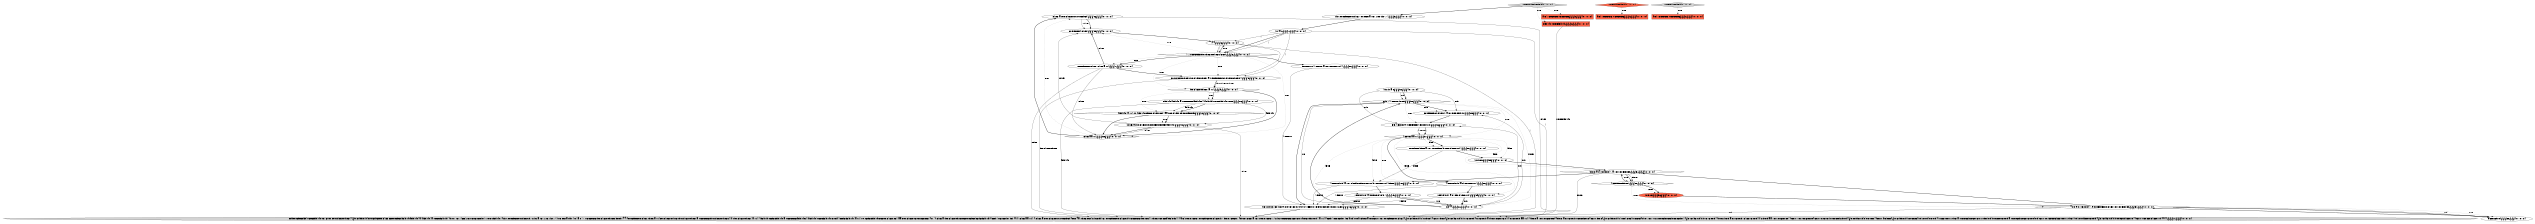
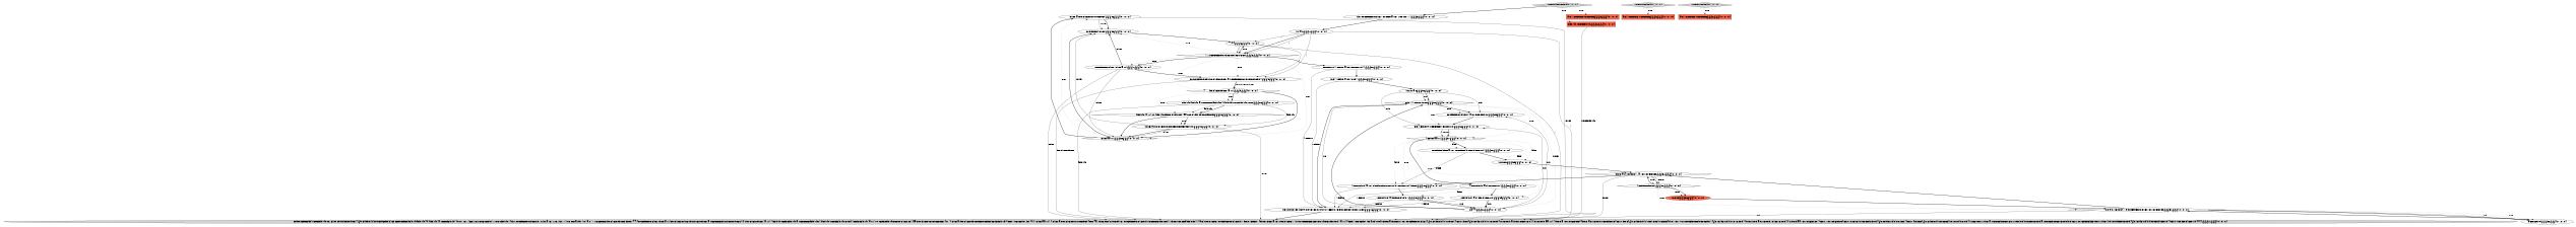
  digraph {
    fontname="DejaVu Sans"
    node [fillcolor=white fontname="DejaVu Sans" shape=ellipse style=filled]
    edge [fontname="DejaVu Sans" style=bold]
    n1 [label="values = DocValues.emptySortedSet()@@@16@@@['0', '0', '1']"]
    n2 [label="toMerge.add(values)@@@18@@@['0', '0', '1']"]
    n3 [fillcolor=lightgray label="addSortedSetField(mergeFieldInfo,new EmptyDocValuesProducer(){@Override public SortedSetDocValues getSortedSet(FieldInfo fieldInfo){if (fieldInfo != mergeFieldInfo) {throw new IllegalArgumentException(\"wrong FieldInfo\")}List<SortedSetDocValuesSub> subs = new ArrayList<>()long cost = 0for (int i = 0 i < mergeState.docValuesProducers.length i++){SortedSetDocValues values = nullDocValuesProducer docValuesProducer = mergeState.docValuesProducers(i(if (docValuesProducer != null) {FieldInfo readerFieldInfo = mergeState.fieldInfos(i(.fieldInfo(mergeFieldInfo.name)if (readerFieldInfo != null && readerFieldInfo.getDocValuesType() == DocValuesType.SORTED_SET) {try {values = docValuesProducer.getSortedSet(readerFieldInfo)}catch (IOException ioe) }}if (values == null) {values = DocValues.emptySortedSet()}cost += values.cost()subs.add(new SortedSetDocValuesSub(mergeState.docMaps(i(,values,map.getGlobalOrds(i)))}final DocIDMerger<SortedSetDocValuesSub> docIDMergertry {docIDMerger = new DocIDMerger<>(subs,mergeState.segmentInfo.getIndexSort() != null)}catch (IOException ioe) final long finalCost = costreturn new SortedSetDocValues(){@Override public int docID(){return docID}@Override public int nextDoc(){currentSub = docIDMerger.next()if (currentSub == null) {docID = NO_MORE_DOCS}{docID = currentSub.mappedDocID}return docID}@Override public int advance(int target){throw new UnsupportedOperationException()}@Override public long nextOrd(){long subOrd = currentSub.values.nextOrd()if (subOrd == NO_MORE_ORDS) {return NO_MORE_ORDS}return currentSub.map.get(subOrd)}@Override public long cost(){return finalCost}@Override public BytesRef lookupOrd(long ord){int segmentNumber = map.getFirstSegmentNumber(ord)long segmentOrd = map.getFirstSegmentOrd(ord)return toMerge.get(segmentNumber).lookupOrd(segmentOrd)}@Override public long getValueCount(){return map.getValueCount()}}}})@@@47@@@['0', '0', '1']"]
    n4 [label="i++@@@6@@@['0', '0', '1']"]
    n5 [label="int sub = 0@@@22@@@['0', '0', '1']"]
    n6 [label="sub < liveTerms.length@@@23@@@['0', '0', '1']" shape=diamond]
    n7 [label="SortedSetDocValues dv = toMerge.get(sub)@@@25@@@['0', '0', '1']"]
    n8 [label="Bits liveDocs = mergeState.liveDocs(sub(@@@26@@@['0', '0', '1']"]
    n9 [label="sub++@@@24@@@['0', '0', '1']"]
    n10 [label="final OrdinalMap map = OrdinalMap.build(this,liveTerms,weights,PackedInts.COMPACT)@@@46@@@['0', '0', '1']"]
    n11 [label="liveDocs == null@@@27@@@['0', '0', '1']" shape=diamond]
    n12 [label="weights(sub( = dv.getValueCount()@@@29@@@['0', '0', '1']"]
    n13 [label="i < mergeState.docValuesProducers.length@@@5@@@['0', '0', '1']" shape=diamond]
    n14 [label="DocValuesProducer docValuesProducer = mergeState.docValuesProducers(i(@@@8@@@['0', '0', '1']"]
    n15 [label="int i = 0@@@4@@@['0', '0', '1']"]
    n16 [label="TermsEnum liveTerms = new TermsEnum((((@@@20@@@['0', '0', '1']"]
    n17 [label="values == null@@@15@@@['0', '0', '1']" shape=diamond]
    n18 [label="SortedSetDocValues values = null@@@7@@@['0', '0', '1']"]
    n19 [label="docValuesProducer != null@@@9@@@['0', '0', '1']" shape=diamond]
-   n20 [fillcolor=tomato label="mergeSortedField['1', '0', '0']" shape=diamond]
+   n20 [fillcolor=lightgray label="mergeSortedField['1', '0', '0']" shape=diamond]
    n21 [fillcolor=tomato label="final MergeState mergeState@@@2@@@['1', '0', '0']" shape=box]
    n22 [fillcolor=lightgray label="mergeSortedField['0', '1', '0']" shape=diamond]
    n23 [fillcolor=tomato label="final MergeState mergeState@@@2@@@['0', '1', '0']" shape=box]
    n24 [label="liveTerms(sub( = new BitsFilteredTermsEnum(dv.termsEnum(),bitset)@@@42@@@['0', '0', '1']"]
    n25 [label="weights(sub( = bitset.cardinality()@@@43@@@['0', '0', '1']"]
    n26 [label="(docID = dv.nextDoc()) != NO_MORE_DOCS@@@34@@@['0', '0', '1']" shape=diamond]
    n27 [label="int docID@@@33@@@['0', '0', '1']"]
    n28 [label="LongBitSet bitset = new LongBitSet(dv.getValueCount())@@@32@@@['0', '0', '1']"]
    n29 [label="liveTerms(sub( = dv.termsEnum()@@@28@@@['0', '0', '1']"]
    n30 [label="List<SortedSetDocValues> toMerge = new ArrayList<>()@@@3@@@['0', '0', '1']"]
+   n31 [label="long(( weights = new long((((@@@21@@@['0', '0', '1']"]
    n32 [label="values = docValuesProducer.getSortedSet(fieldInfo)@@@12@@@['0', '0', '1']"]
    n33 [label="liveDocs.get(docID)@@@35@@@['0', '0', '1']" shape=diamond]
    n34 [fillcolor=tomato label="long ord@@@36@@@['0', '0', '1']"]
    n35 [label="(ord = dv.nextOrd()) != SortedSetDocValues.NO_MORE_ORDS@@@37@@@['0', '0', '1']" shape=diamond]
    n36 [label="bitset.set(ord)@@@38@@@['0', '0', '1']"]
    n37 [label="FieldInfo fieldInfo = mergeState.fieldInfos(i(.fieldInfo(mergeFieldInfo.name)@@@10@@@['0', '0', '1']"]
    n38 [label="fieldInfo != null && fieldInfo.getDocValuesType() == DocValuesType.SORTED_SET@@@11@@@['0', '0', '1']" shape=diamond]
    n39 [fillcolor=tomato label="FieldInfo mergeFieldInfo@@@2@@@['0', '0', '1']" shape=box]
    n40 [fillcolor=lightgray label="mergeSortedSetField['0', '0', '1']" shape=diamond]
    n41 [fillcolor=tomato label="final MergeState mergeState@@@2@@@['0', '0', '1']" shape=box]
    n1 -> n2 [label=values style=solid]
    n1 -> n2
    n1 -> n3 [label=values style=solid]
    n2 -> n4
    n4 -> n3 [label=i style=solid]
    n4 -> n13 [label=i style=solid]
    n4 -> n13
    n4 -> n14 [label=i style=solid]
    n5 -> n6 [label=sub style=solid]
    n5 -> n6
    n5 -> n7 [label=sub style=solid]
    n5 -> n8 [label=sub style=solid]
    n6 -> n7
    n6 -> n7 [label=true style=dotted]
    n6 -> n8 [label=true style=dotted]
    n6 -> n9 [label=bitset style=dotted]
    n6 -> n10
    n6 -> n11 [label=true style=dotted]
    n7 -> n8
    n8 -> n11 [label=liveDocs style=solid]
    n8 -> n11
    n9 -> n6 [label=sub style=solid]
    n9 -> n6
    n9 -> n7 [label=sub style=solid]
    n9 -> n8 [label=sub style=solid]
    n10 -> n3
-   n11 -> n12 [label=false style=dotted]
+   n11 -> n12 [label=true style=dotted]
    n11 -> n24 [label=false style=dotted]
-   n11 -> n25 [label=false style=dotted]
+   n29 -> n25 [label=false style=dotted]
    n11 -> n26 [label=false style=dotted]
    n11 -> n27 [label=false style=dotted]
    n11 -> n28
    n11 -> n28 [label=false style=dotted]
    n11 -> n29 [label=true style=dotted]
    n11 -> n29
    n12 -> n9
    n12 -> n9 [label=sub style=solid]
    n12 -> n10 [label=weights style=solid]
    n13 -> n2 [label=true style=dotted]
    n13 -> n4 [label=true style=dotted]
    n13 -> n14 [label=true style=dotted]
    n13 -> n16
    n13 -> n17 [label=true style=dotted]
    n13 -> n18 [label=true style=dotted]
    n13 -> n18
    n13 -> n19 [label=true style=dotted]
    n14 -> n3 [label=docValuesProducer style=solid]
    n14 -> n19
    n14 -> n19 [label=docValuesProducer style=solid]
    n15 -> n3 [label=i style=solid]
    n15 -> n4 [label=i style=solid]
    n15 -> n13
    n15 -> n13 [label=i style=solid]
    n15 -> n14 [label=i style=solid]
    n16 -> n10 [label=liveTerms style=solid]
+   n16 -> n31
    n17 -> n1
    n17 -> n1 [label=true style=dotted]
+   n17 -> n2
    n18 -> n2 [label=values]
    n18 -> n3 [label=values style=solid]
    n18 -> n14
    n18 -> n17 [label=values style=solid]
    n19 -> n17
    n19 -> n37
    n19 -> n37 [label=true style=dotted]
    n19 -> n38 [label=true style=dotted]
    n20 -> n21 [label=true style=dotted]
    n22 -> n23 [label=true style=dotted]
    n24 -> n10 [label=liveTerms style=solid]
    n24 -> n25
    n25 -> n9
    n25 -> n9 [label=sub style=solid]
    n25 -> n10 [label=weights style=solid]
    n26 -> n3 [label=docID style=solid]
    n26 -> n24
    n26 -> n33 [label=true style=dotted]
    n26 -> n33
    n26 -> n33 [label=docID style=solid]
    n27 -> n26
    n28 -> n24 [label=bitset style=solid]
    n28 -> n27
    n29 -> n10 [label=liveTerms style=solid]
    n29 -> n12
    n30 -> n15
+   n31 -> n5
+   n31 -> n10 [label=weights style=solid]
    n32 -> n2 [label=values style=solid]
    n32 -> n3 [label=values style=solid]
    n32 -> n17
    n32 -> n17 [label=values style=solid]
    n33 -> n26
    n33 -> n34 [label=true style=dotted]
    n33 -> n34
    n33 -> n35 [label=true style=dotted]
    n34 -> n35
    n35 -> n3 [label=ord style=solid]
    n35 -> n26
    n35 -> n36
    n35 -> n36 [label=ord style=solid]
    n35 -> n36 [label=true style=dotted]
    n36 -> n35
    n37 -> n3 [label=fieldInfo style=solid]
    n37 -> n32 [label=fieldInfo style=solid]
    n37 -> n38 [label=fieldInfo style=solid]
    n37 -> n38
    n38 -> n17
    n38 -> n32 [label=true style=dotted]
    n38 -> n32
    n39 -> n3 [label=mergeFieldInfo style=solid]
    n40 -> n30
    n40 -> n39 [label=true style=dotted]
    n40 -> n41 [label=true style=dotted]
  }
